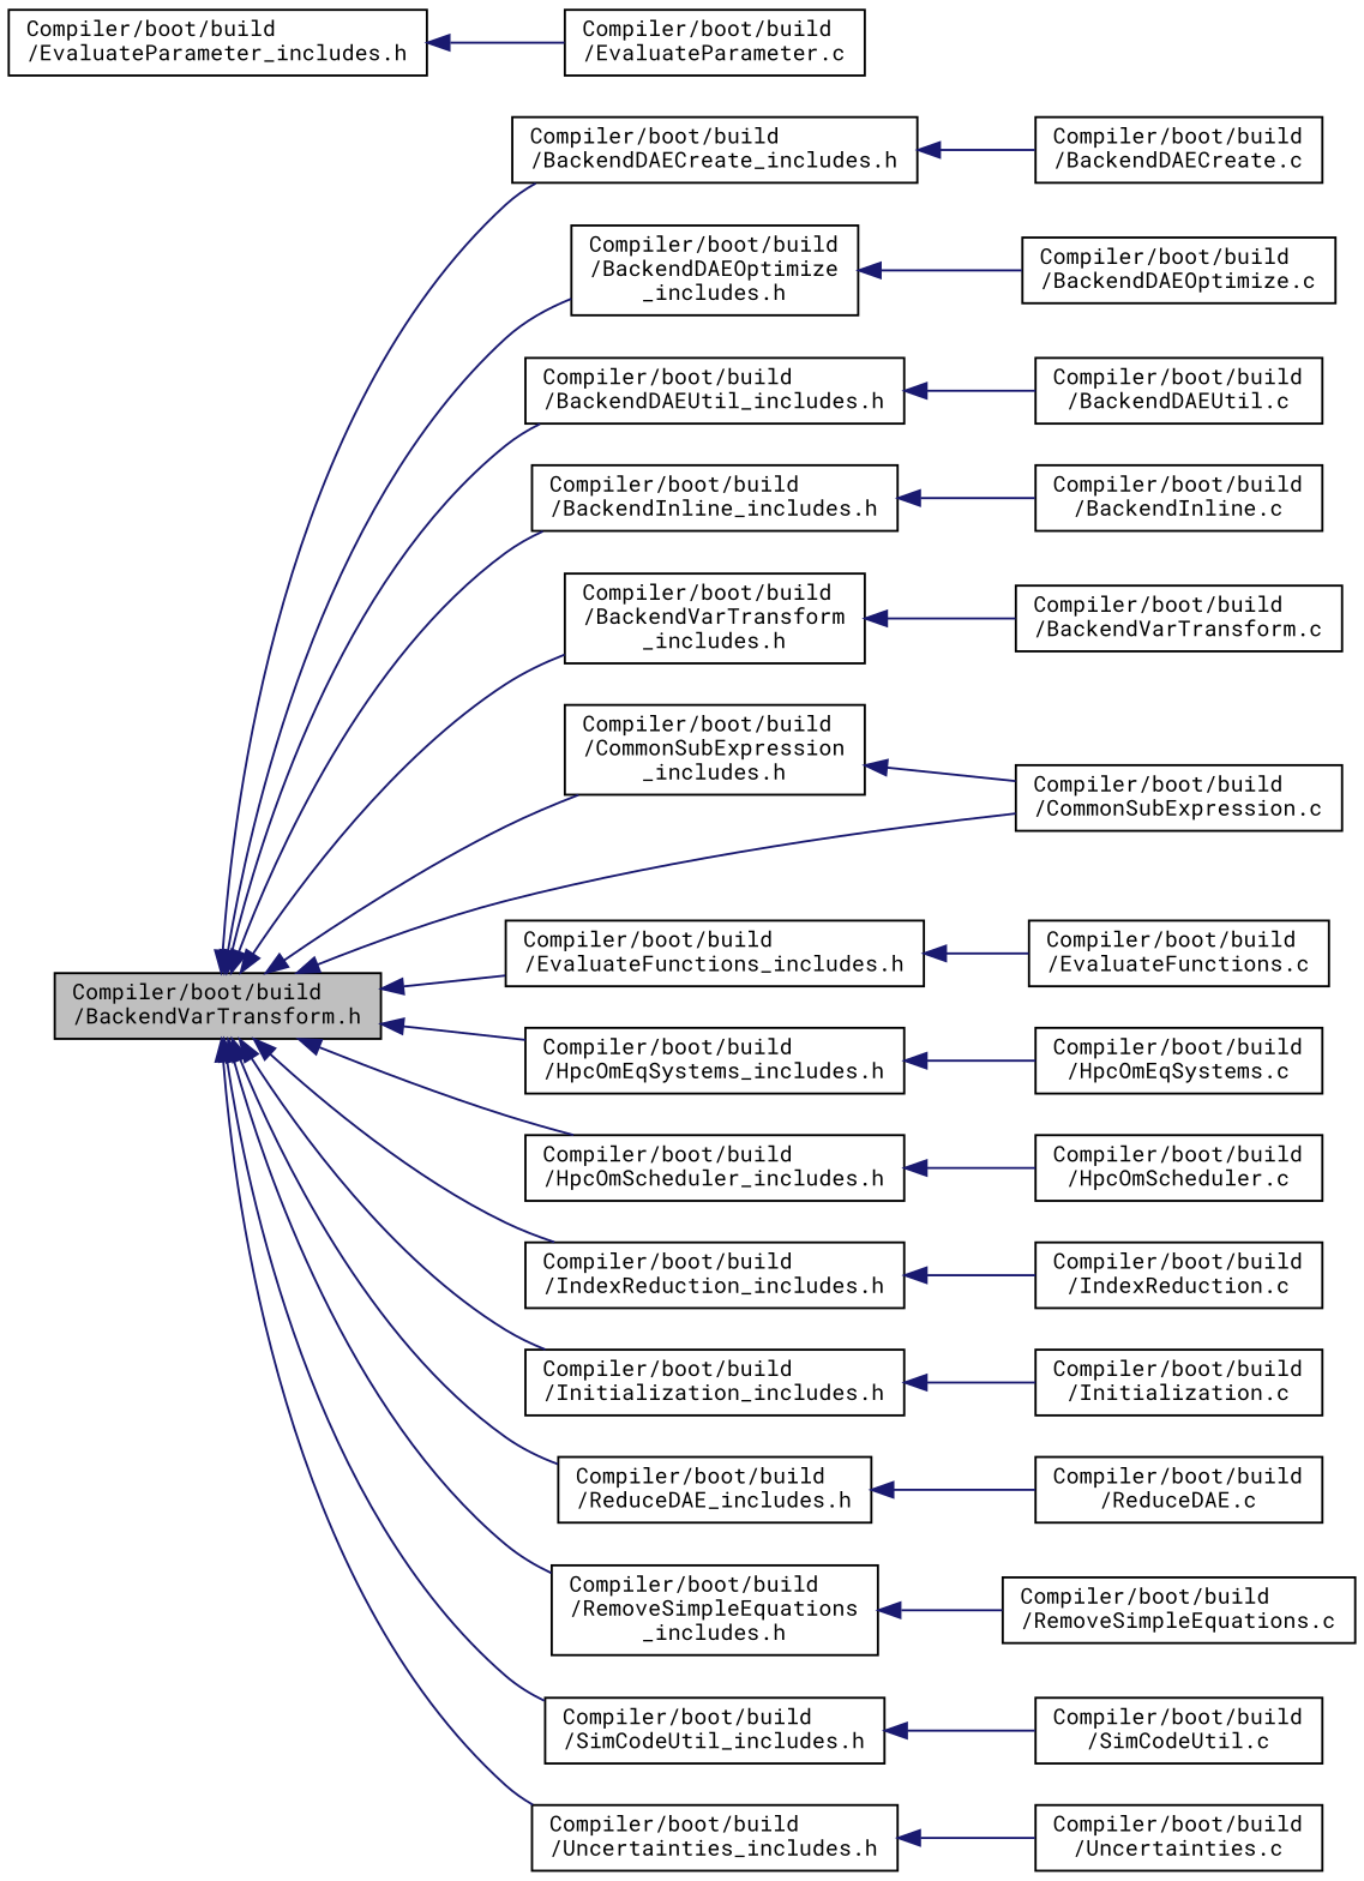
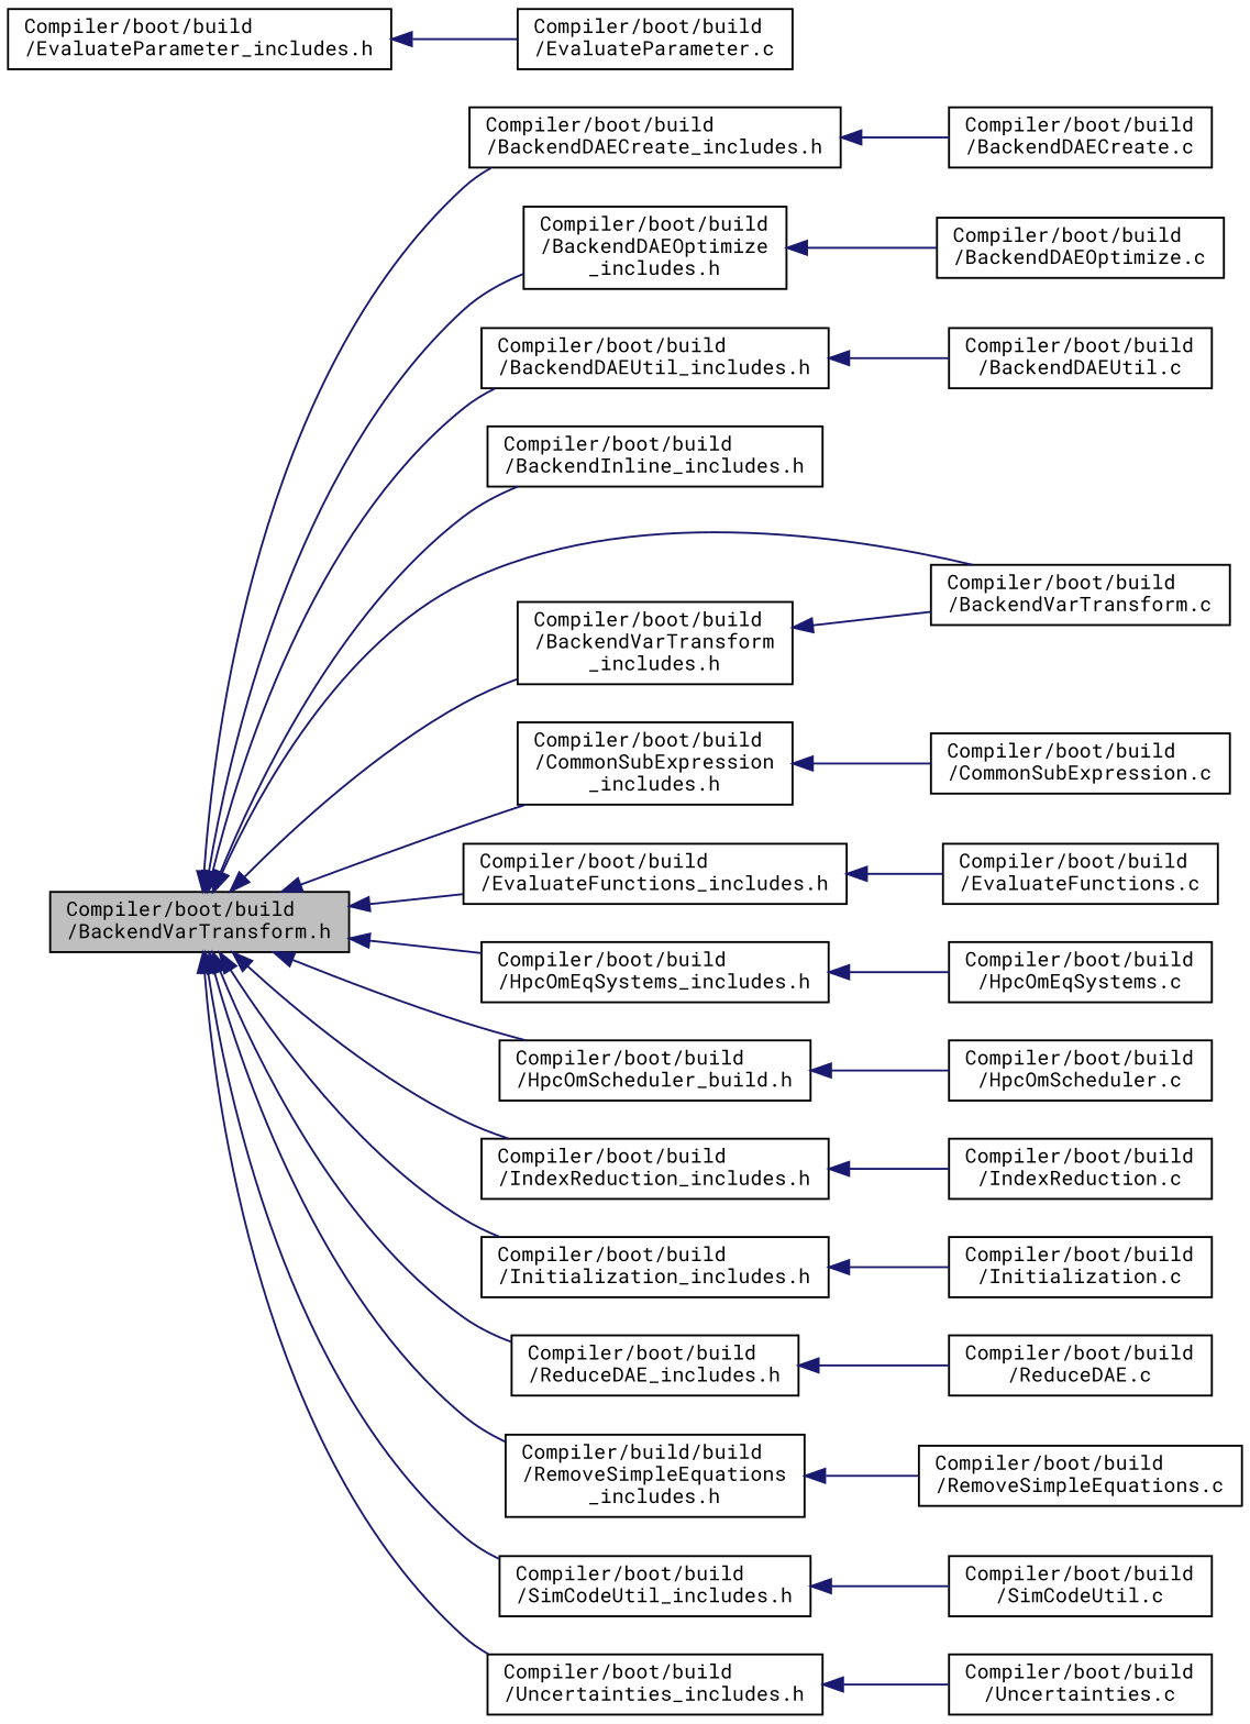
  digraph {
    fontname="Roboto Mono"
    rankdir=LR
    node [color=black fillcolor=white fontname="Roboto Mono" fontsize=10 shape=record style=filled]
    edge [color=midnightblue dir=back fontname="Roboto Mono" fontsize=10 labelfontname=Helvetica labelfontsize=10 style=solid]
    n1 [fillcolor=grey75 fontcolor=black height=0.2 label="Compiler/boot/build\l/BackendVarTransform.h" width=0.4]
    n2 [height=0.2 label="Compiler/boot/build\l/BackendDAECreate_includes.h" width=0.4]
    n3 [height=0.2 label="Compiler/boot/build\l/BackendDAEOptimize\l_includes.h" width=0.4]
    n4 [height=0.2 label="Compiler/boot/build\l/BackendDAEUtil_includes.h" width=0.4]
    n5 [height=0.2 label="Compiler/boot/build\l/BackendInline_includes.h" width=0.4]
    n6 [height=0.2 label="Compiler/boot/build\l/BackendVarTransform.c" width=0.4]
    n7 [height=0.2 label="Compiler/boot/build\l/BackendVarTransform\l_includes.h" width=0.4]
    n8 [height=0.2 label="Compiler/boot/build\l/CommonSubExpression\l_includes.h" width=0.4]
    n9 [height=0.2 label="Compiler/boot/build\l/EvaluateFunctions_includes.h" width=0.4]
    n10 [height=0.2 label="Compiler/boot/build\l/HpcOmEqSystems_includes.h" width=0.4]
-   n11 [height=0.2 label="Compiler/boot/build\l/HpcOmScheduler_includes.h" width=0.4]
+   n11 [height=0.2 label="Compiler/boot/build\l/HpcOmScheduler_build.h" width=0.4]
    n12 [height=0.2 label="Compiler/boot/build\l/IndexReduction_includes.h" width=0.4]
    n13 [height=0.2 label="Compiler/boot/build\l/Initialization_includes.h" width=0.4]
    n14 [height=0.2 label="Compiler/boot/build\l/ReduceDAE_includes.h" width=0.4]
-   n15 [height=0.2 label="Compiler/boot/build\l/RemoveSimpleEquations\l_includes.h" width=0.4]
+   n15 [height=0.2 label="Compiler/build/build\l/RemoveSimpleEquations\l_includes.h" width=0.4]
    n16 [height=0.2 label="Compiler/boot/build\l/SimCodeUtil_includes.h" width=0.4]
    n17 [height=0.2 label="Compiler/boot/build\l/Uncertainties_includes.h" width=0.4]
    n18 [height=0.2 label="Compiler/boot/build\l/BackendDAECreate.c" width=0.4]
    n19 [height=0.2 label="Compiler/boot/build\l/BackendDAEOptimize.c" width=0.4]
    n20 [height=0.2 label="Compiler/boot/build\l/BackendDAEUtil.c" width=0.4]
-   n21 [height=0.2 label="Compiler/boot/build\l/BackendInline.c" width=0.4]
    n22 [height=0.2 label="Compiler/boot/build\l/CommonSubExpression.c" width=0.4]
    n23 [height=0.2 label="Compiler/boot/build\l/EvaluateFunctions.c" width=0.4]
    n24 [height=0.2 label="Compiler/boot/build\l/EvaluateParameter_includes.h" width=0.4]
    n25 [height=0.2 label="Compiler/boot/build\l/EvaluateParameter.c" width=0.4]
    n26 [height=0.2 label="Compiler/boot/build\l/HpcOmEqSystems.c" width=0.4]
    n27 [height=0.2 label="Compiler/boot/build\l/HpcOmScheduler.c" width=0.4]
    n28 [height=0.2 label="Compiler/boot/build\l/IndexReduction.c" width=0.4]
    n29 [height=0.2 label="Compiler/boot/build\l/Initialization.c" width=0.4]
    n30 [height=0.2 label="Compiler/boot/build\l/ReduceDAE.c" width=0.4]
    n31 [height=0.2 label="Compiler/boot/build\l/RemoveSimpleEquations.c" width=0.4]
    n32 [height=0.2 label="Compiler/boot/build\l/SimCodeUtil.c" width=0.4]
    n33 [height=0.2 label="Compiler/boot/build\l/Uncertainties.c" width=0.4]
    n1 -> n2
    n1 -> n3
    n1 -> n4
    n1 -> n5
-   n1 -> n22
+   n1 -> n6
    n1 -> n7
    n1 -> n8
    n1 -> n9
    n1 -> n10
    n1 -> n11
    n1 -> n12
    n1 -> n13
    n1 -> n14
    n1 -> n15
    n1 -> n16
    n1 -> n17
    n2 -> n18
    n3 -> n19
    n4 -> n20
-   n5 -> n21
    n7 -> n6
    n8 -> n22
    n9 -> n23
    n10 -> n26
    n11 -> n27
    n12 -> n28
    n13 -> n29
    n14 -> n30
    n15 -> n31
    n16 -> n32
    n17 -> n33
    n24 -> n25
  }
